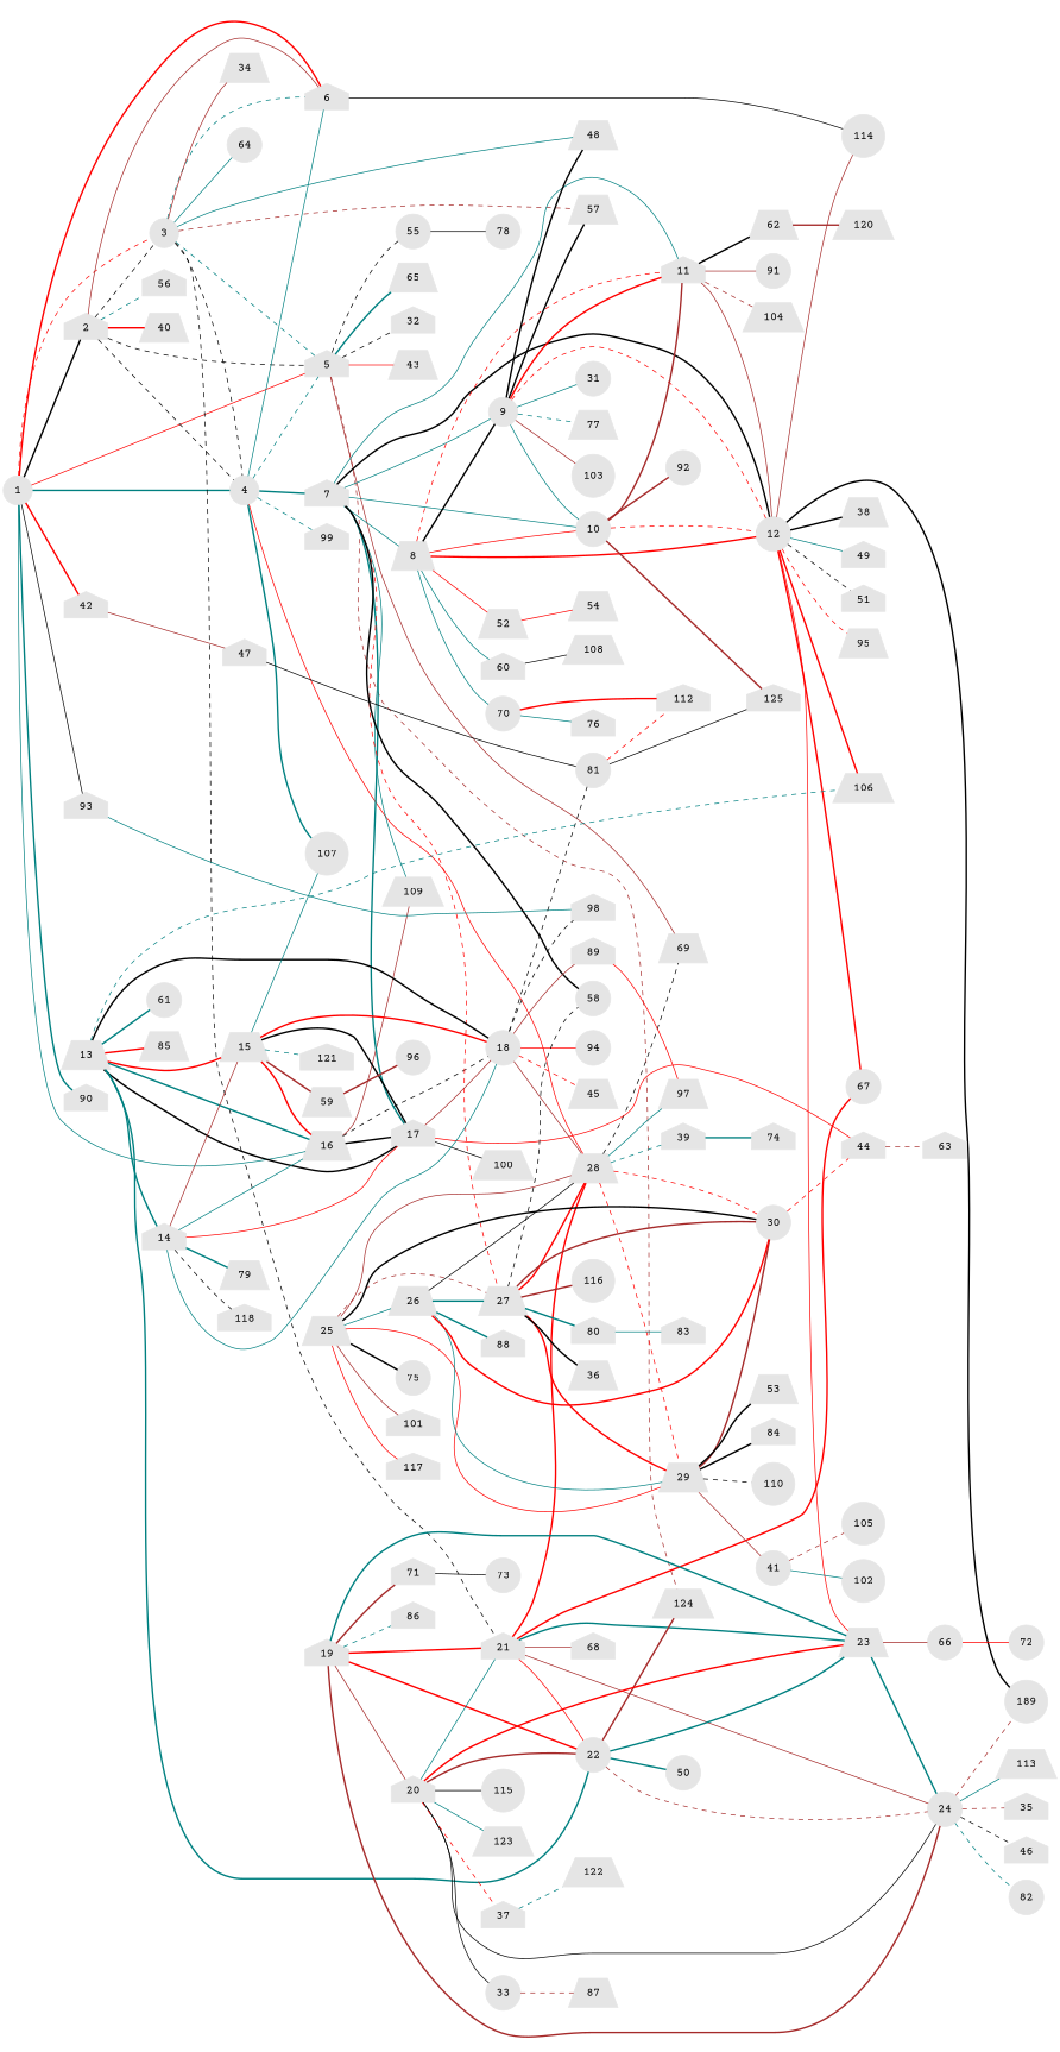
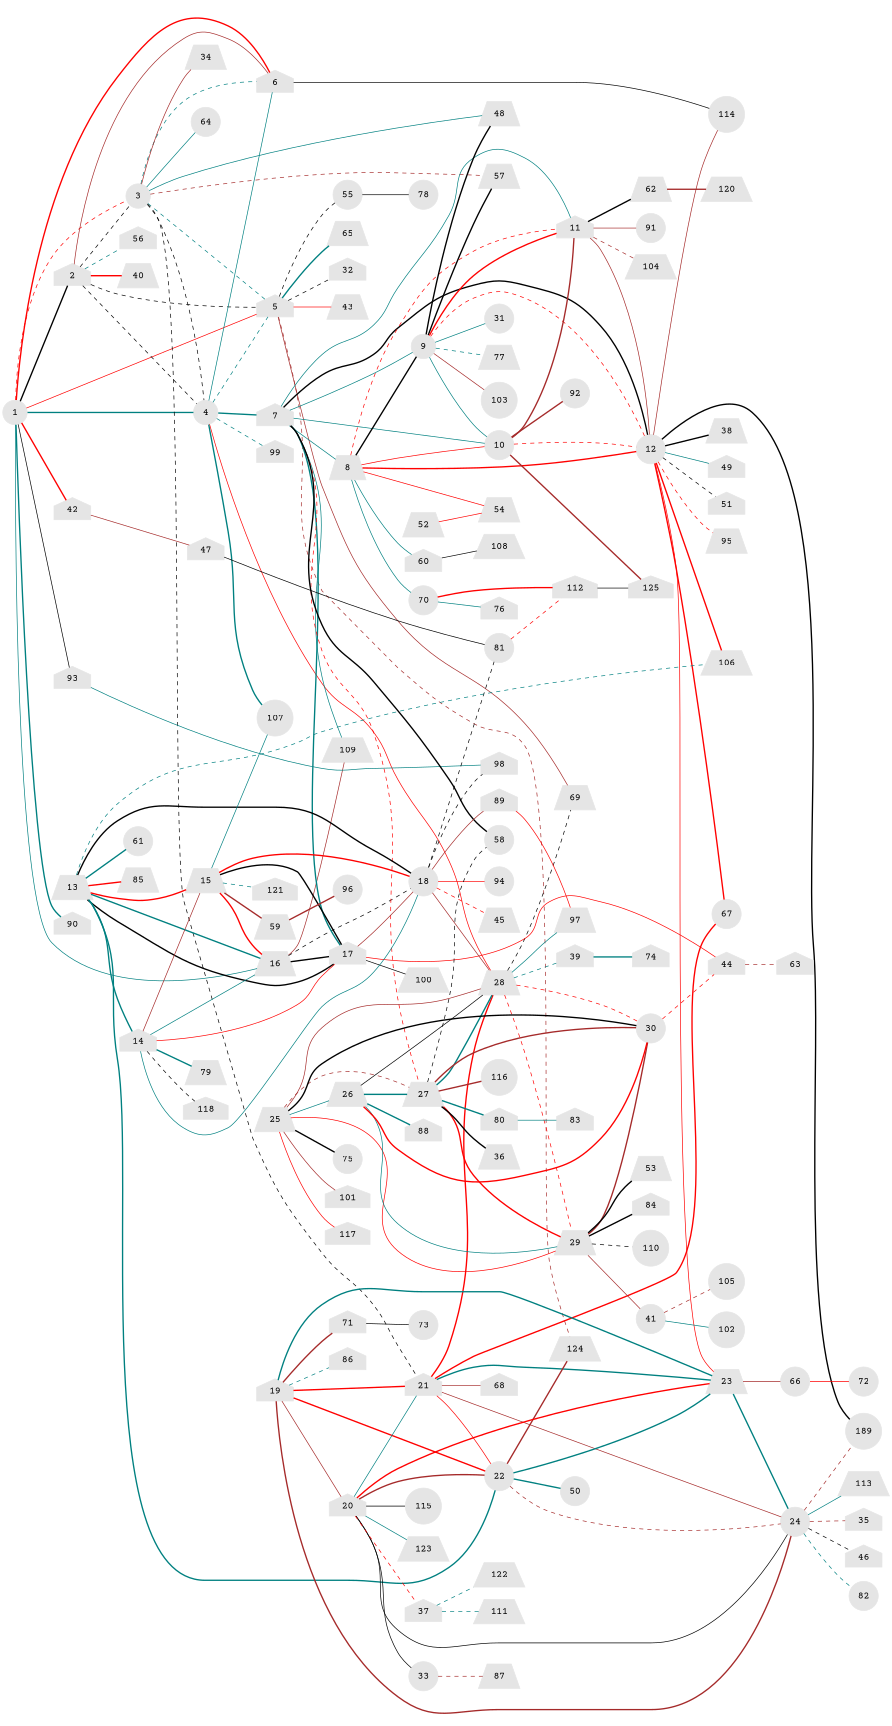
  graph {
    fontname="Courier Prime"
    rankdir=LR
    node [color=gray90 fontname="Courier Prime" shape=house style=filled]
    edge [color=teal fontname="Courier Prime" style=solid]
    1 [shape=circle]
    2
    3 [shape=circle]
    4 [shape=circle]
    5
    6
    16 [shape=trapezium]
    42
    90
    93
    40 [shape=trapezium]
    56
    21
    34 [shape=trapezium]
    48 [shape=trapezium]
    57 [shape=trapezium]
    64 [shape=circle]
    7
    28 [shape=trapezium]
    99
    107 [shape=circle]
    32
    43 [shape=trapezium]
    55 [shape=circle]
    65 [shape=trapezium]
    69 [shape=trapezium]
    124 [shape=trapezium]
    114 [shape=circle]
    17
    109 [shape=trapezium]
    18 [shape=circle]
    47
    98
    23 [shape=trapezium]
    67 [shape=circle]
    22 [shape=circle]
    24 [shape=circle]
    68
    8 [shape=trapezium]
    9 [shape=circle]
    10 [shape=circle]
    11
    12 [shape=circle]
    27 [shape=trapezium]
    58 [shape=circle]
    29 [shape=trapezium]
    30 [shape=circle]
    39
    97 [shape=trapezium]
    78 [shape=circle]
    52 [shape=trapezium]
    60
    70 [shape=circle]
    31 [shape=circle]
    77 [shape=trapezium]
    103 [shape=circle]
    92 [shape=circle]
    125
    62 [shape=trapezium]
    91 [shape=circle]
    104 [shape=trapezium]
    38 [shape=trapezium]
    49
    51
    95 [shape=trapezium]
    106 [shape=trapezium]
    n67 [label=189 shape=circle]
    44
    100 [shape=trapezium]
    36 [shape=trapezium]
    80
    116 [shape=circle]
    54 [shape=trapezium]
    108 [shape=trapezium]
    76
    112
    120 [shape=trapezium]
    66 [shape=circle]
    13 [shape=trapezium]
    14
    15 [shape=trapezium]
    61 [shape=circle]
    85 [shape=trapezium]
    79 [shape=trapezium]
    118
    59 [shape=trapezium]
    121
    45 [shape=trapezium]
    81 [shape=circle]
    89
    94 [shape=circle]
    50 [shape=circle]
    96 [shape=circle]
    63
    19
    20
    71
    86
    33 [shape=circle]
    37
    115 [shape=circle]
    123 [shape=trapezium]
    35
    46
    82 [shape=circle]
    113 [shape=trapezium]
    73 [shape=circle]
    87 [shape=trapezium]
+   111 [shape=trapezium]
    122 [shape=trapezium]
    72 [shape=circle]
    25 [shape=trapezium]
    26 [shape=trapezium]
    75 [shape=circle]
    101
    117
    88
    41 [shape=circle]
    53 [shape=trapezium]
    84
    110 [shape=circle]
    83
    74
    102 [shape=circle]
    105 [shape=circle]
    1 -- 2 [color=black style=bold]
    1 -- 3 [color=red style=dashed]
    1 -- 4 [style=bold]
    1 -- 5 [color=red]
    1 -- 6 [color=red style=bold]
    1 -- 16
    1 -- 42 [color=red style=bold]
    1 -- 90 [style=bold]
    1 -- 93 [color=black]
    2 -- 3 [color=black style=dashed]
    2 -- 4 [color=black style=dashed]
    2 -- 5 [color=black style=dashed]
    2 -- 6 [color=brown]
    2 -- 40 [color=red style=bold]
    2 -- 56 [style=dashed]
    3 -- 4 [color=black style=dashed]
    3 -- 5 [style=dashed]
    3 -- 6 [style=dashed]
    3 -- 21 [color=black style=dashed]
    3 -- 34 [color=brown]
    3 -- 48
    3 -- 57 [color=brown style=dashed]
    3 -- 64
    4 -- 5 [style=dashed]
    4 -- 6
    4 -- 7 [style=bold]
    4 -- 28 [color=red]
    4 -- 99 [style=dashed]
    4 -- 107 [style=bold]
    5 -- 32 [color=black style=dashed]
    5 -- 43 [color=red]
    5 -- 55 [color=black style=dashed]
    5 -- 65 [style=bold]
    5 -- 69 [color=brown]
    5 -- 124 [color=brown style=dashed]
    6 -- 114 [color=black]
    16 -- 17 [color=black style=bold]
    16 -- 109 [color=brown]
    16 -- 18 [color=black style=dashed]
    42 -- 47 [color=brown]
    93 -- 98
    21 -- 28 [color=red style=bold]
    21 -- 23 [style=bold]
    21 -- 67 [color=red style=bold]
    21 -- 22 [color=red]
    21 -- 24 [color=brown]
    21 -- 68 [color=brown]
    7 -- 17 [style=bold]
    7 -- 109
    7 -- 8
    7 -- 9
    7 -- 10
    7 -- 11
    7 -- 12 [color=black style=bold]
    7 -- 27 [color=red style=dashed]
    7 -- 58 [color=black style=bold]
    28 -- 69 [color=black style=dashed]
    28 -- 29 [color=red style=dashed]
    28 -- 30 [color=red style=dashed]
    28 -- 39 [style=dashed]
    28 -- 97
    55 -- 78 [color=black]
    17 -- 18 [color=brown]
    17 -- 44 [color=red]
    17 -- 100 [color=black]
    18 -- 28 [color=brown]
    18 -- 98 [color=black style=dashed]
    18 -- 45 [color=red style=dashed]
    18 -- 81 [color=black style=dashed]
    18 -- 89 [color=brown]
    18 -- 94 [color=red]
    47 -- 81 [color=black]
    23 -- 24 [style=bold]
    23 -- 66 [color=brown]
    22 -- 124 [color=brown style=bold]
    22 -- 23 [style=bold]
    22 -- 24 [color=brown style=dashed]
    22 -- 50 [style=bold]
    24 -- n67 [color=brown style=dashed]
    24 -- 35 [color=brown style=dashed]
    24 -- 46 [color=black style=dashed]
    24 -- 82 [style=dashed]
    24 -- 113
    8 -- 9 [color=black style=bold]
    8 -- 10 [color=red]
    8 -- 11 [color=red style=dashed]
    8 -- 12 [color=red style=bold]
-   8 -- 52 [color=red]
+   8 -- 54 [color=red]
    8 -- 60
    8 -- 70
    9 -- 48 [color=black style=bold]
    9 -- 57 [color=black style=bold]
    9 -- 10
    9 -- 11 [color=red style=bold]
    9 -- 12 [color=red style=dashed]
    9 -- 31
    9 -- 77 [style=dashed]
    9 -- 103 [color=brown]
    10 -- 11 [color=brown style=bold]
    10 -- 12 [color=red style=dashed]
    10 -- 92 [color=brown style=bold]
    10 -- 125 [color=brown style=bold]
    11 -- 12 [color=brown]
    11 -- 62 [color=black style=bold]
    11 -- 91 [color=brown]
    11 -- 104 [color=brown style=dashed]
    12 -- 114 [color=brown]
    12 -- 23 [color=red]
    12 -- 67 [color=red style=bold]
    12 -- 38 [color=black style=bold]
    12 -- 49
    12 -- 51 [color=black style=dashed]
    12 -- 95 [color=red style=dashed]
    12 -- 106 [color=red style=bold]
    12 -- n67 [color=black style=bold]
-   27 -- 28 [color=red style=bold]
+   27 -- 28 [style=bold]
    27 -- 58 [color=black style=dashed]
    27 -- 29 [color=red style=bold]
    27 -- 30 [color=brown style=bold]
    27 -- 36 [color=black style=bold]
    27 -- 80 [style=bold]
    27 -- 116 [color=brown style=bold]
    29 -- 30 [color=brown style=bold]
    29 -- 41 [color=brown]
    29 -- 53 [color=black style=bold]
    29 -- 84 [color=black style=bold]
    29 -- 110 [color=black style=dashed]
    30 -- 44 [color=red style=dashed]
    39 -- 74 [style=bold]
    52 -- 54 [color=red]
    60 -- 108 [color=black]
    70 -- 76
    70 -- 112 [color=red style=bold]
    62 -- 120 [color=brown style=bold]
    44 -- 63 [color=brown style=dashed]
    80 -- 83
    66 -- 72 [color=red]
    13 -- 16 [style=bold]
    13 -- 17 [color=black style=bold]
    13 -- 18 [color=black style=bold]
    13 -- 22 [style=bold]
    13 -- 106 [style=dashed]
    13 -- 14 [style=bold]
    13 -- 15 [color=red style=bold]
    13 -- 61 [style=bold]
    13 -- 85 [color=red style=bold]
    14 -- 16
    14 -- 17 [color=red]
    14 -- 18
    14 -- 15 [color=brown]
    14 -- 79 [style=bold]
    14 -- 118 [color=black style=dashed]
    15 -- 16 [color=red style=bold]
    15 -- 107
    15 -- 17 [color=black style=bold]
    15 -- 18 [color=red style=bold]
    15 -- 59 [color=brown style=bold]
    15 -- 121 [style=dashed]
    59 -- 96 [color=brown style=bold]
-   81 -- 125 [color=black]
+   112 -- 125 [color=black]
    81 -- 112 [color=red style=dashed]
    89 -- 97 [color=red]
    19 -- 21 [color=red style=bold]
    19 -- 23 [style=bold]
    19 -- 22 [color=red style=bold]
    19 -- 24 [color=brown style=bold]
    19 -- 20 [color=brown]
    19 -- 71 [color=brown style=bold]
    19 -- 86 [style=dashed]
    20 -- 21
    20 -- 23 [color=red style=bold]
    20 -- 22 [color=brown style=bold]
    20 -- 24 [color=black]
    20 -- 33 [color=black]
    20 -- 37 [color=red style=dashed]
    20 -- 115 [color=black]
    20 -- 123
    71 -- 73 [color=black]
    33 -- 87 [color=brown style=dashed]
+   37 -- 111 [style=dashed]
    37 -- 122 [style=dashed]
    25 -- 28 [color=brown]
    25 -- 27 [color=brown style=dashed]
    25 -- 29 [color=red]
    25 -- 30 [color=black style=bold]
    25 -- 26
    25 -- 75 [color=black style=bold]
    25 -- 101 [color=brown]
    25 -- 117 [color=red]
    26 -- 28 [color=black]
    26 -- 27 [style=bold]
    26 -- 29
    26 -- 30 [color=red style=bold]
    26 -- 88 [style=bold]
    41 -- 102
    41 -- 105 [color=brown style=dashed]
  }
